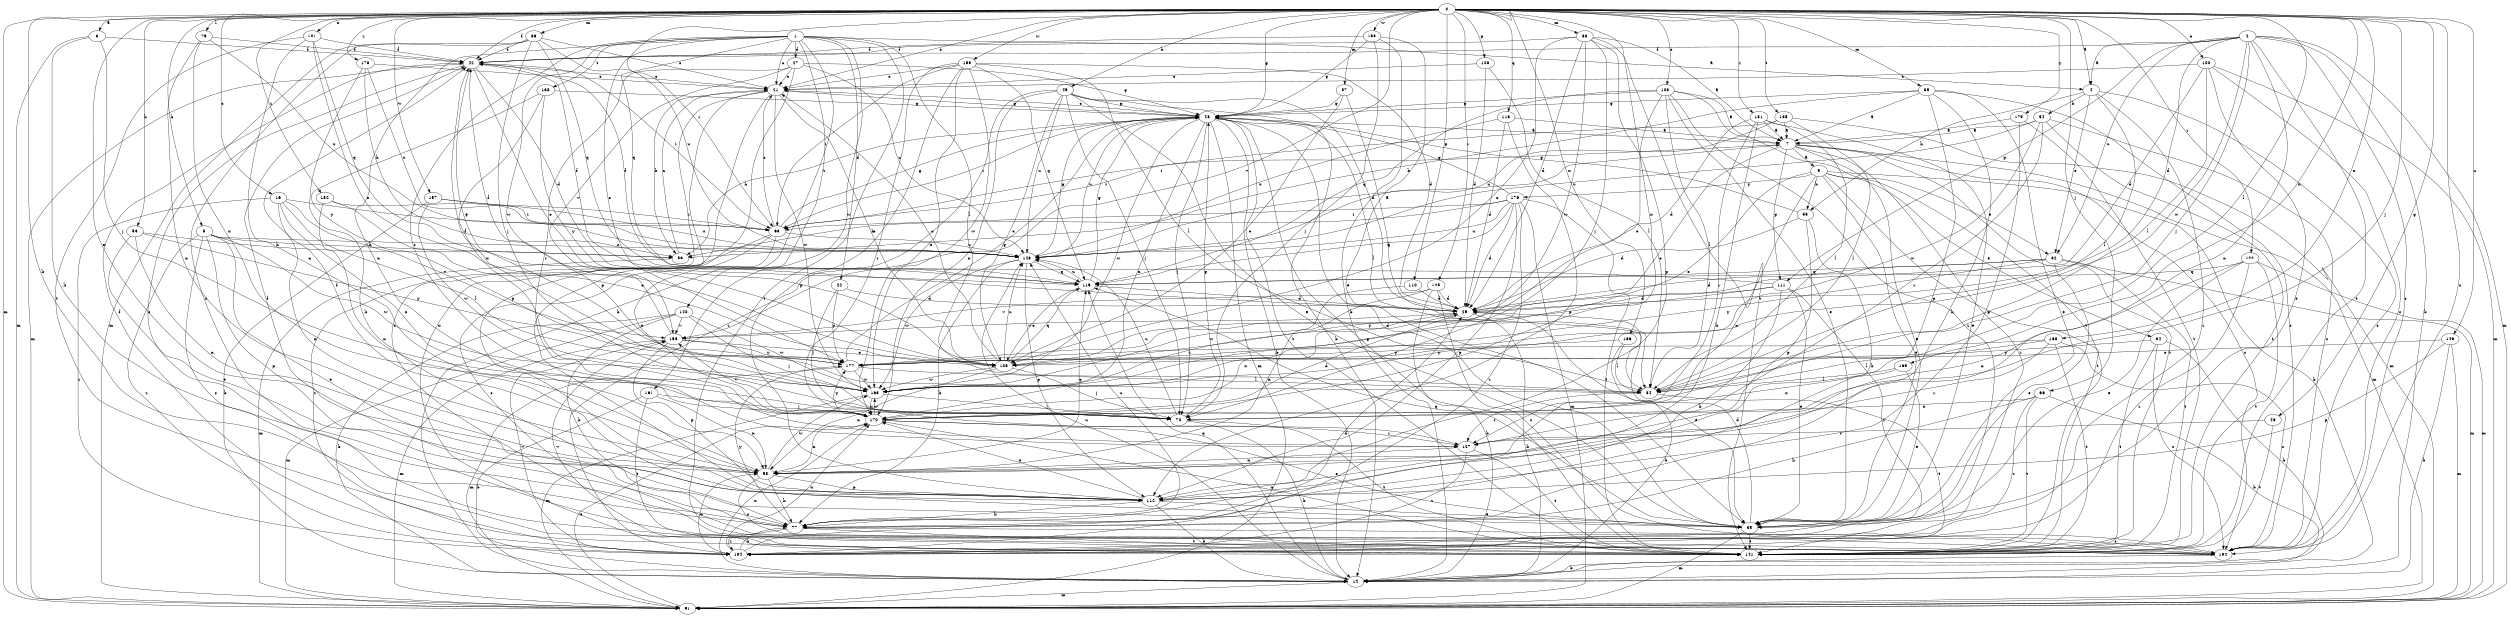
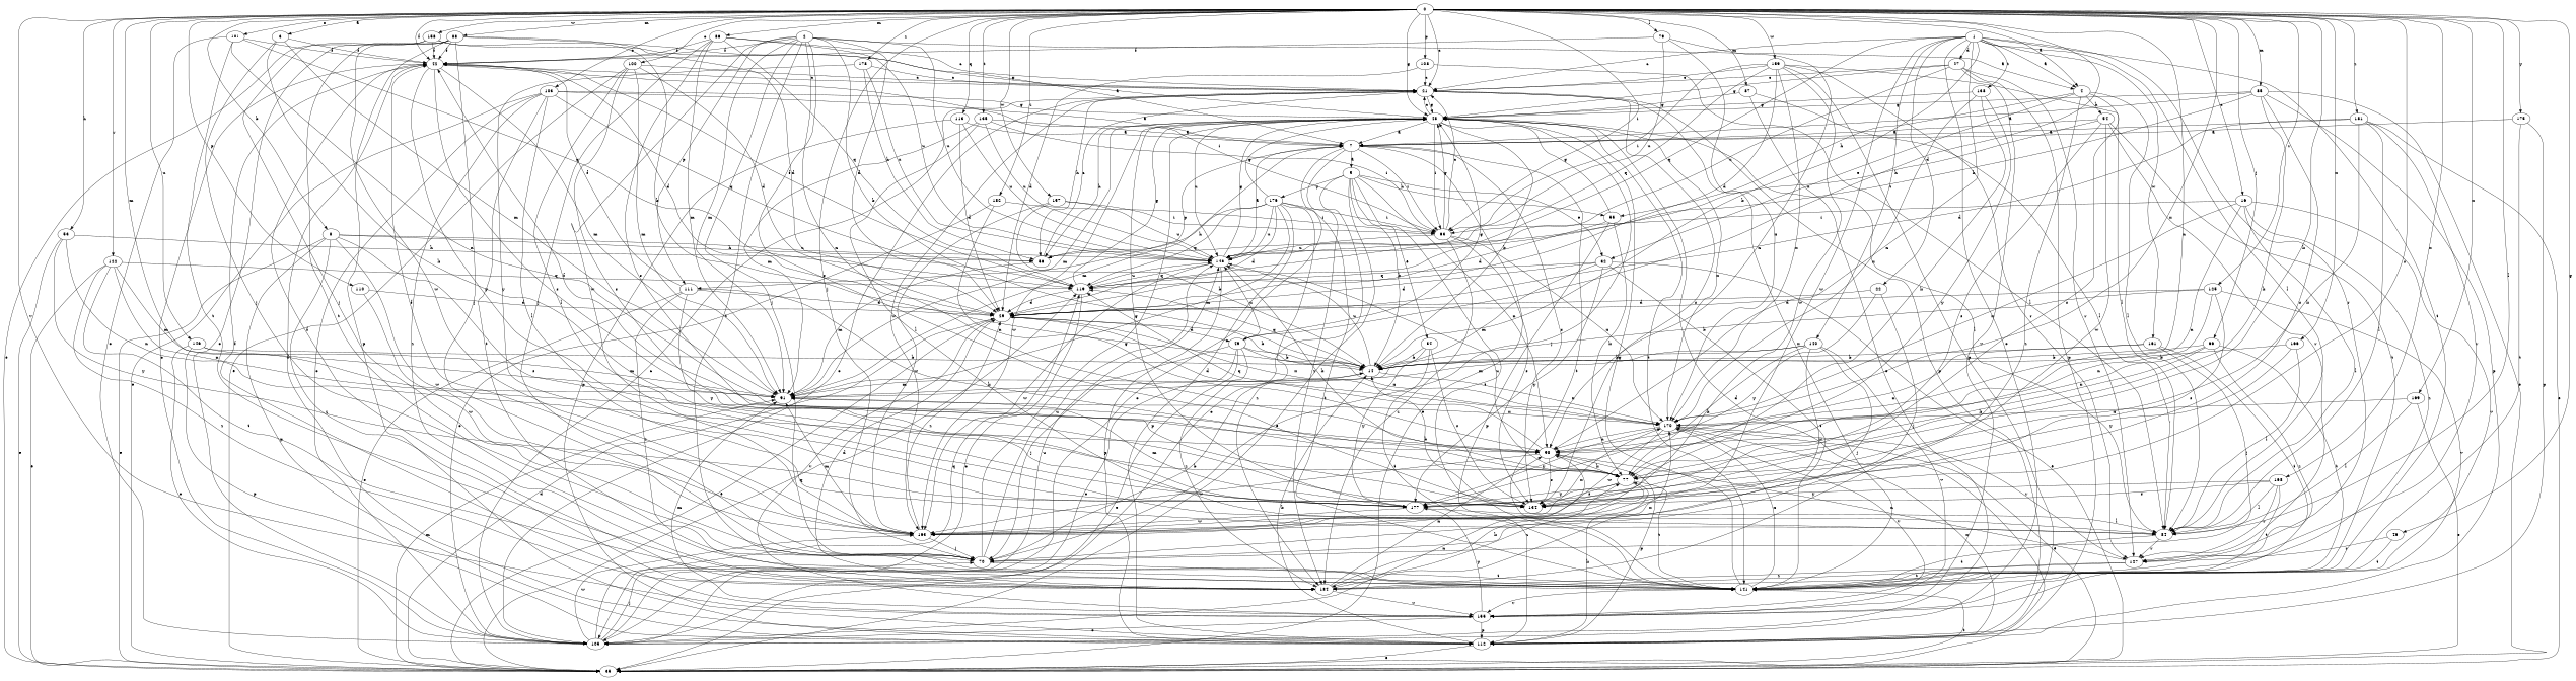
  strict digraph {
    0
    3
    4
    8
    16
    21
    42
    46
    48
    49
    53
    63
    66
    70
    77
    79
    84
    85
    86
    87
    88
    91
    98
    100
    101
    103
    108
    110
    113
    122
    125
    134
    135
    146
    155
    157
    158
    159
    166
    168
    169
    170
    175
    178
    181
    182
    32
    54
    55
    184
    163
    148
    35
    56
    112
    105
    141
    29
    177
    127
    14
    7
    119
    1
    22
    27
    138
    140
    161
    2
    111
    5
    34
    176
    0 -> 3 [label=a]
    0 -> 4 [label=a]
    0 -> 8 [label=b]
    0 -> 16 [label=c]
    0 -> 21 [label=c]
    0 -> 42 [label=f]
    0 -> 46 [label=g]
    0 -> 48 [label=g]
    0 -> 49 [label=h]
    0 -> 53 [label=h]
    0 -> 63 [label=i]
    0 -> 66 [label=j]
    0 -> 70 [label=j]
    0 -> 77 [label=k]
    0 -> 79 [label=l]
    0 -> 84 [label=l]
    0 -> 85 [label=m]
    0 -> 86 [label=m]
    0 -> 87 [label=m]
    0 -> 88 [label=m]
    0 -> 91 [label=m]
    0 -> 98 [label=n]
    0 -> 100 [label=o]
    0 -> 101 [label=o]
    0 -> 103 [label=o]
    0 -> 108 [label=p]
    0 -> 110 [label=p]
    0 -> 113 [label=q]
    0 -> 122 [label=r]
    0 -> 125 [label=r]
    0 -> 134 [label=s]
    0 -> 135 [label=t]
    0 -> 146 [label=u]
    0 -> 155 [label=v]
    0 -> 157 [label=w]
    0 -> 158 [label=w]
    0 -> 159 [label=w]
    0 -> 166 [label=x]
    0 -> 168 [label=x]
    0 -> 169 [label=x]
    0 -> 170 [label=x]
    0 -> 175 [label=y]
    0 -> 178 [label=z]
    0 -> 181 [label=z]
    0 -> 182 [label=z]
    3 -> 42 [label=f]
    3 -> 70 [label=j]
    3 -> 77 [label=k]
    3 -> 91 [label=m]
    4 -> 84 [label=l]
    4 -> 134 [label=s]
    4 -> 32 [label=e]
    4 -> 54 [label=h]
    4 -> 55 [label=h]
    4 -> 184 [label=z]
    8 -> 134 [label=s]
    8 -> 184 [label=z]
    8 -> 163 [label=w]
    8 -> 148 [label=u]
    8 -> 35 [label=e]
    8 -> 56 [label=h]
    8 -> 112 [label=p]
    16 -> 63 [label=i]
    16 -> 84 [label=l]
    16 -> 98 [label=n]
    16 -> 155 [label=v]
    16 -> 170 [label=x]
    16 -> 184 [label=z]
    21 -> 48 [label=g]
    21 -> 134 [label=s]
    21 -> 163 [label=w]
    21 -> 56 [label=h]
    21 -> 112 [label=p]
    21 -> 105 [label=o]
    21 -> 141 [label=x]
    42 -> 21 [label=c]
    42 -> 63 [label=i]
    42 -> 91 [label=m]
    42 -> 134 [label=s]
    42 -> 105 [label=o]
    42 -> 29 [label=d]
    42 -> 177 [label=y]
    46 -> 141 [label=t]
    46 -> 127 [label=r]
    48 -> 21 [label=c]
    48 -> 63 [label=i]
    48 -> 70 [label=j]
    48 -> 84 [label=l]
    48 -> 91 [label=m]
    48 -> 170 [label=x]
    48 -> 163 [label=w]
    48 -> 148 [label=u]
    48 -> 35 [label=d]
    48 -> 56 [label=h]
    48 -> 141 [label=t]
    48 -> 14 [label=b]
    48 -> 7 [label=a]
    49 -> 48 [label=g]
    49 -> 70 [label=j]
    49 -> 170 [label=x]
    49 -> 184 [label=z]
    49 -> 148 [label=u]
    49 -> 35 [label=e]
    49 -> 105 [label=o]
-   49 -> 29 [label=d]
+   29 -> 49 [label=d]
    49 -> 14 [label=b]
    53 -> 98 [label=n]
    53 -> 35 [label=e]
    53 -> 56 [label=h]
    53 -> 177 [label=y]
    63 -> 21 [label=c]
    63 -> 48 [label=g]
    63 -> 134 [label=s]
    63 -> 170 [label=x]
    63 -> 184 [label=z]
    63 -> 148 [label=u]
    66 -> 77 [label=k]
    66 -> 170 [label=x]
    66 -> 184 [label=z]
    66 -> 141 [label=t]
    66 -> 14 [label=b]
    70 -> 48 [label=g]
    70 -> 148 [label=u]
    70 -> 141 [label=t]
    70 -> 14 [label=b]
    77 -> 42 [label=f]
    77 -> 134 [label=s]
    77 -> 184 [label=z]
    77 -> 148 [label=u]
    77 -> 141 [label=t]
    77 -> 177 [label=y]
    79 -> 42 [label=f]
    79 -> 98 [label=n]
    79 -> 170 [label=x]
    79 -> 148 [label=u]
    84 -> 141 [label=t]
    84 -> 127 [label=r]
    85 -> 48 [label=g]
    85 -> 77 [label=k]
    85 -> 134 [label=s]
    85 -> 35 [label=e]
    85 -> 56 [label=h]
    85 -> 112 [label=p]
    85 -> 7 [label=a]
    86 -> 21 [label=c]
    86 -> 42 [label=f]
    86 -> 70 [label=j]
    86 -> 91 [label=m]
    86 -> 134 [label=s]
    86 -> 148 [label=u]
    86 -> 119 [label=q]
    87 -> 48 [label=g]
    87 -> 84 [label=l]
    87 -> 105 [label=o]
    88 -> 42 [label=f]
    88 -> 70 [label=j]
    88 -> 163 [label=w]
    88 -> 112 [label=p]
    88 -> 105 [label=o]
    88 -> 141 [label=t]
    88 -> 29 [label=d]
    88 -> 7 [label=a]
    91 -> 170 [label=x]
    98 -> 77 [label=k]
    98 -> 134 [label=s]
    98 -> 163 [label=w]
    98 -> 112 [label=p]
    98 -> 119 [label=q]
    100 -> 21 [label=c]
    100 -> 84 [label=l]
    100 -> 91 [label=m]
    100 -> 134 [label=s]
    100 -> 35 [label=e]
    100 -> 29 [label=d]
    101 -> 42 [label=f]
    101 -> 98 [label=n]
    101 -> 105 [label=o]
    101 -> 141 [label=t]
    101 -> 119 [label=q]
    103 -> 48 [label=g]
    103 -> 84 [label=l]
    103 -> 184 [label=z]
    103 -> 35 [label=e]
    103 -> 105 [label=o]
    103 -> 141 [label=t]
    103 -> 7 [label=a]
    103 -> 119 [label=q]
    108 -> 21 [label=c]
    108 -> 84 [label=l]
    108 -> 29 [label=d]
    110 -> 163 [label=w]
    110 -> 29 [label=d]
    113 -> 148 [label=u]
    113 -> 112 [label=p]
    113 -> 29 [label=d]
    113 -> 7 [label=a]
    122 -> 91 [label=m]
    122 -> 98 [label=n]
    122 -> 184 [label=z]
    122 -> 35 [label=e]
    122 -> 141 [label=t]
    122 -> 119 [label=q]
    125 -> 98 [label=n]
    125 -> 134 [label=s]
    125 -> 155 [label=v]
    125 -> 29 [label=d]
    125 -> 14 [label=b]
    134 -> 14 [label=b]
    135 -> 63 [label=i]
    135 -> 84 [label=l]
    135 -> 91 [label=m]
    135 -> 148 [label=u]
    135 -> 7 [label=a]
    146 -> 91 [label=m]
    146 -> 112 [label=p]
    146 -> 105 [label=o]
    146 -> 14 [label=b]
    155 -> 42 [label=f]
    155 -> 91 [label=m]
    155 -> 112 [label=p]
    155 -> 105 [label=o]
    155 -> 177 [label=y]
    157 -> 63 [label=i]
    157 -> 163 [label=w]
    157 -> 148 [label=u]
    157 -> 14 [label=b]
    158 -> 42 [label=f]
    158 -> 48 [label=g]
    158 -> 70 [label=j]
    158 -> 35 [label=e]
    158 -> 14 [label=b]
    159 -> 21 [label=c]
    159 -> 63 [label=i]
    159 -> 84 [label=l]
    159 -> 170 [label=x]
    159 -> 163 [label=w]
    159 -> 112 [label=p]
    159 -> 29 [label=d]
    159 -> 127 [label=r]
    159 -> 119 [label=q]
    166 -> 84 [label=l]
    166 -> 177 [label=y]
    166 -> 14 [label=b]
    168 -> 84 [label=l]
    168 -> 134 [label=s]
    168 -> 141 [label=t]
    168 -> 177 [label=y]
    168 -> 127 [label=r]
    169 -> 84 [label=l]
    169 -> 170 [label=x]
    169 -> 35 [label=e]
    170 -> 98 [label=n]
    170 -> 155 [label=v]
    170 -> 163 [label=w]
    170 -> 35 [label=e]
    170 -> 29 [label=d]
    170 -> 177 [label=y]
    170 -> 127 [label=r]
    175 -> 112 [label=p]
    175 -> 141 [label=t]
    175 -> 7 [label=a]
    178 -> 21 [label=c]
    178 -> 148 [label=u]
    178 -> 56 [label=h]
    178 -> 177 [label=y]
    181 -> 77 [label=k]
    181 -> 84 [label=l]
    181 -> 35 [label=e]
    181 -> 29 [label=d]
    181 -> 127 [label=r]
    181 -> 7 [label=a]
    182 -> 63 [label=i]
    182 -> 98 [label=n]
    182 -> 105 [label=o]
    32 -> 91 [label=m]
    32 -> 35 [label=e]
    32 -> 141 [label=t]
    32 -> 29 [label=d]
    32 -> 177 [label=y]
    32 -> 119 [label=q]
    54 -> 134 [label=s]
    54 -> 163 [label=w]
    54 -> 148 [label=u]
    54 -> 141 [label=t]
    54 -> 127 [label=r]
    54 -> 7 [label=a]
    55 -> 48 [label=g]
    55 -> 77 [label=k]
    55 -> 112 [label=p]
    55 -> 29 [label=d]
    184 -> 42 [label=f]
    184 -> 77 [label=k]
    184 -> 98 [label=n]
    184 -> 155 [label=v]
    184 -> 170 [label=x]
    184 -> 29 [label=d]
    163 -> 42 [label=f]
    163 -> 70 [label=j]
    163 -> 91 [label=m]
    163 -> 170 [label=x]
    163 -> 29 [label=z]
    148 -> 48 [label=g]
    148 -> 77 [label=k]
    148 -> 163 [label=w]
    148 -> 112 [label=p]
    148 -> 7 [label=a]
    148 -> 119 [label=q]
    35 -> 91 [label=m]
    35 -> 141 [label=t]
    35 -> 29 [label=d]
    35 -> 119 [label=q]
    56 -> 21 [label=c]
    56 -> 91 [label=m]
    112 -> 42 [label=f]
    112 -> 77 [label=k]
    112 -> 170 [label=x]
    112 -> 35 [label=e]
    112 -> 14 [label=b]
    105 -> 21 [label=c]
    105 -> 70 [label=j]
    105 -> 98 [label=n]
    105 -> 163 [label=w]
    105 -> 148 [label=u]
    105 -> 119 [label=q]
    141 -> 48 [label=g]
    141 -> 155 [label=v]
    141 -> 170 [label=x]
    29 -> 155 [label=v]
    29 -> 170 [label=x]
    29 -> 35 [label=e]
    29 -> 14 [label=b]
    177 -> 48 [label=g]
    177 -> 84 [label=l]
    177 -> 91 [label=m]
    177 -> 163 [label=w]
    127 -> 98 [label=n]
    127 -> 184 [label=z]
    127 -> 141 [label=t]
    14 -> 91 [label=m]
    14 -> 170 [label=x]
    14 -> 148 [label=u]
    14 -> 119 [label=q]
    7 -> 63 [label=i]
    7 -> 91 [label=m]
    7 -> 134 [label=s]
    7 -> 184 [label=z]
    7 -> 35 [label=e]
    7 -> 105 [label=o]
    7 -> 141 [label=t]
    7 -> 111 [label=p]
    7 -> 5 [label=a]
    119 -> 42 [label=f]
    119 -> 48 [label=g]
    119 -> 148 [label=u]
    119 -> 105 [label=o]
    119 -> 29 [label=d]
    1 -> 4 [label=a]
    1 -> 21 [label=c]
    1 -> 84 [label=l]
    1 -> 98 [label=n]
    1 -> 163 [label=w]
    1 -> 105 [label=o]
    1 -> 141 [label=t]
    1 -> 127 [label=r]
    1 -> 14 [label=b]
    1 -> 119 [label=q]
    1 -> 22 [label=d]
    1 -> 27 [label=d]
    1 -> 138 [label=t]
    1 -> 140 [label=t]
    1 -> 161 [label=w]
    22 -> 70 [label=j]
    22 -> 29 [label=d]
    22 -> 177 [label=y]
    27 -> 21 [label=c]
    27 -> 48 [label=g]
    27 -> 155 [label=v]
    27 -> 148 [label=u]
    27 -> 112 [label=p]
    27 -> 127 [label=r]
    138 -> 48 [label=g]
    138 -> 77 [label=k]
    138 -> 170 [label=x]
    138 -> 177 [label=y]
    140 -> 70 [label=j]
    140 -> 77 [label=k]
    140 -> 91 [label=m]
    140 -> 155 [label=v]
    140 -> 163 [label=w]
    140 -> 14 [label=b]
    161 -> 70 [label=j]
    161 -> 98 [label=n]
    161 -> 141 [label=t]
    161 -> 14 [label=b]
    2 -> 4 [label=a]
    2 -> 42 [label=f]
    2 -> 70 [label=j]
    2 -> 91 [label=m]
    2 -> 98 [label=n]
    2 -> 134 [label=s]
    2 -> 163 [label=w]
-   2 -> 32 [label=u]
+   2 -> 148 [label=u]
    2 -> 141 [label=t]
    2 -> 29 [label=d]
    2 -> 14 [label=b]
    2 -> 111 [label=p]
    111 -> 42 [label=f]
    111 -> 77 [label=k]
    111 -> 184 [label=z]
    111 -> 35 [label=e]
    111 -> 29 [label=d]
    111 -> 177 [label=y]
    5 -> 98 [label=n]
    5 -> 32 [label=e]
    5 -> 55 [label=h]
    5 -> 35 [label=e]
    5 -> 105 [label=o]
    5 -> 141 [label=t]
    5 -> 14 [label=b]
    5 -> 34 [label=e]
    5 -> 176 [label=y]
    34 -> 134 [label=s]
    34 -> 141 [label=t]
    34 -> 177 [label=y]
    34 -> 14 [label=b]
    176 -> 48 [label=g]
    176 -> 63 [label=i]
    176 -> 91 [label=m]
    176 -> 184 [label=z]
    176 -> 148 [label=u]
    176 -> 56 [label=h]
    176 -> 112 [label=p]
    176 -> 141 [label=t]
    176 -> 29 [label=d]
    176 -> 119 [label=q]
  }
